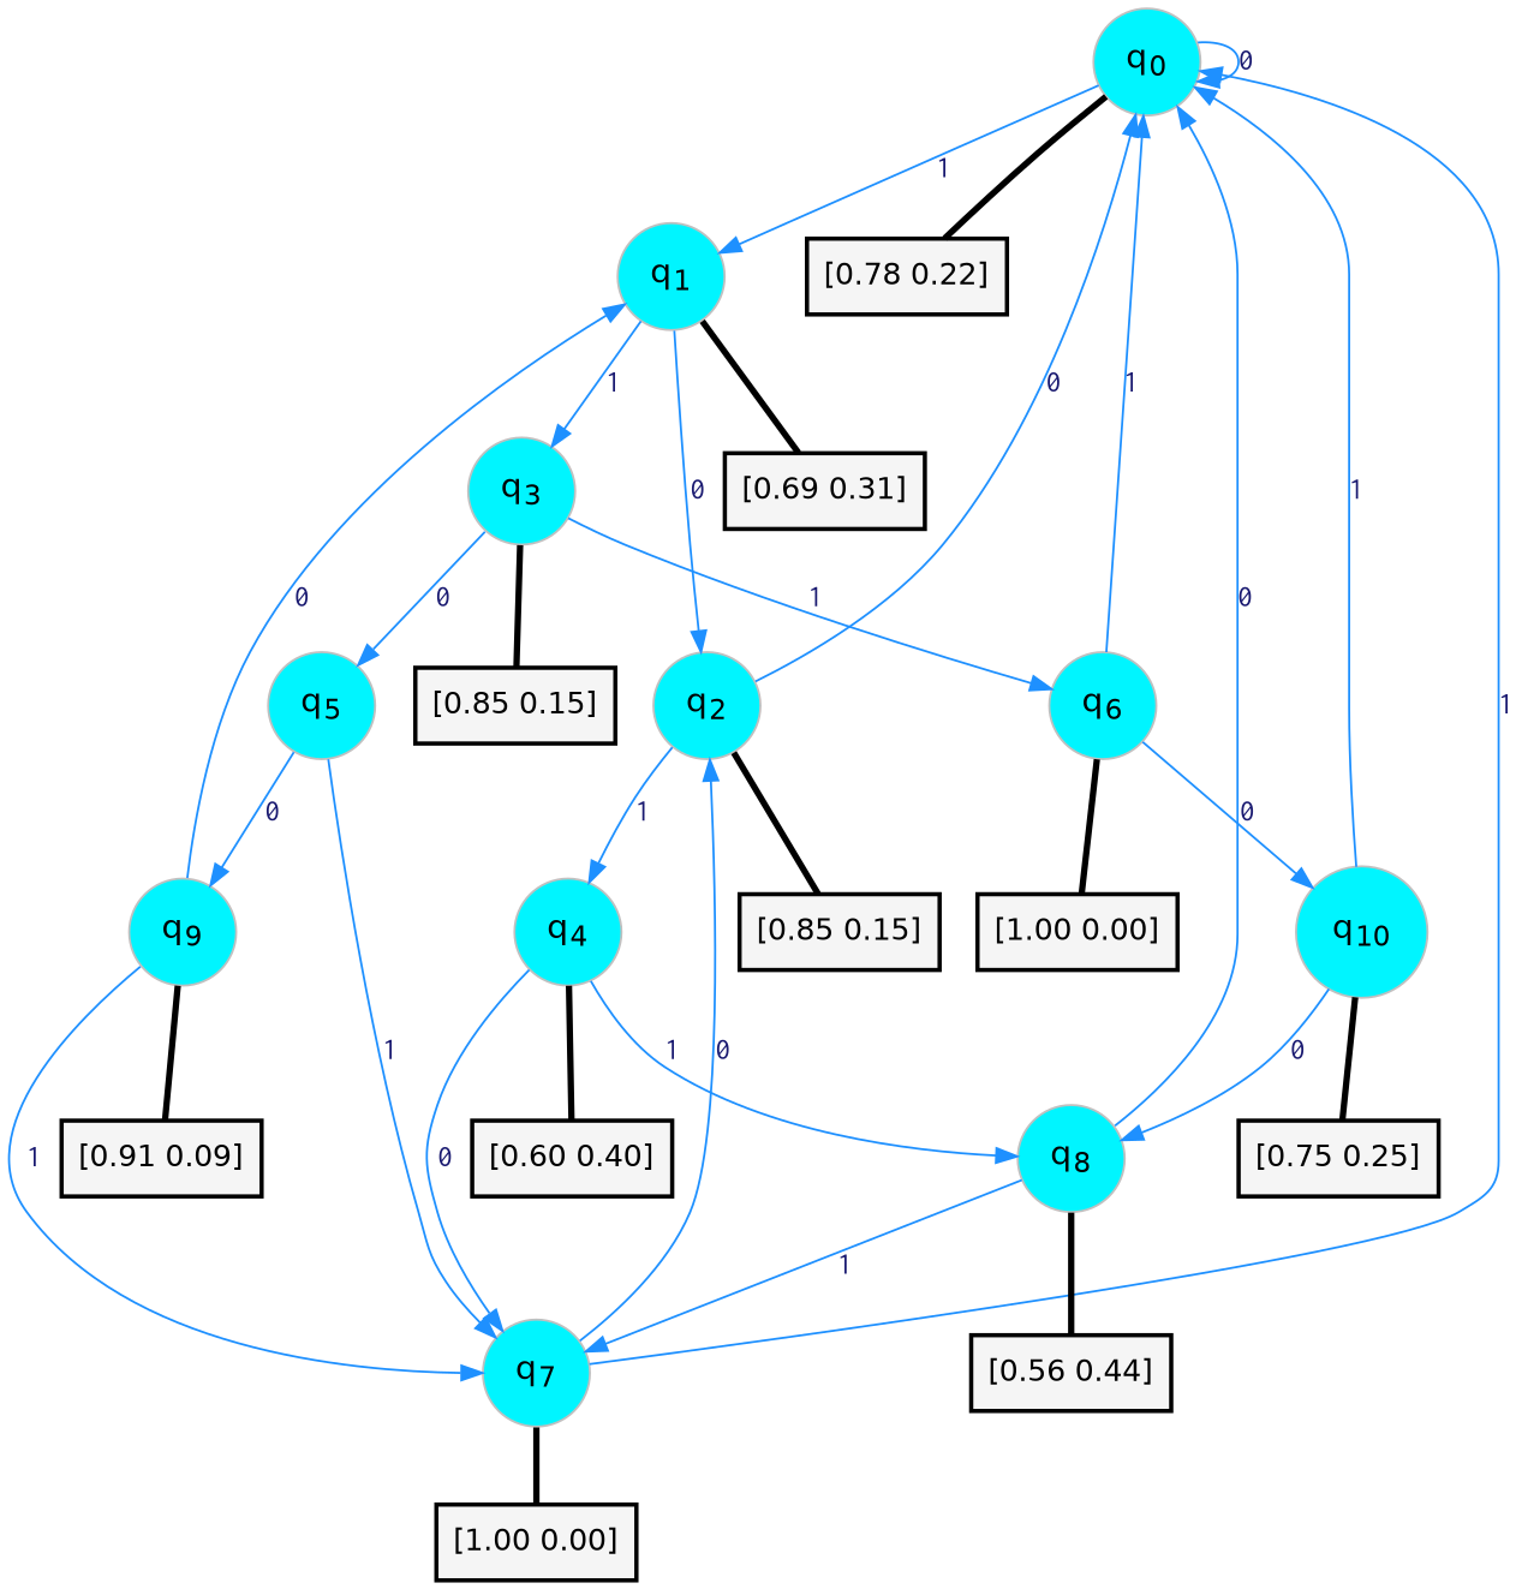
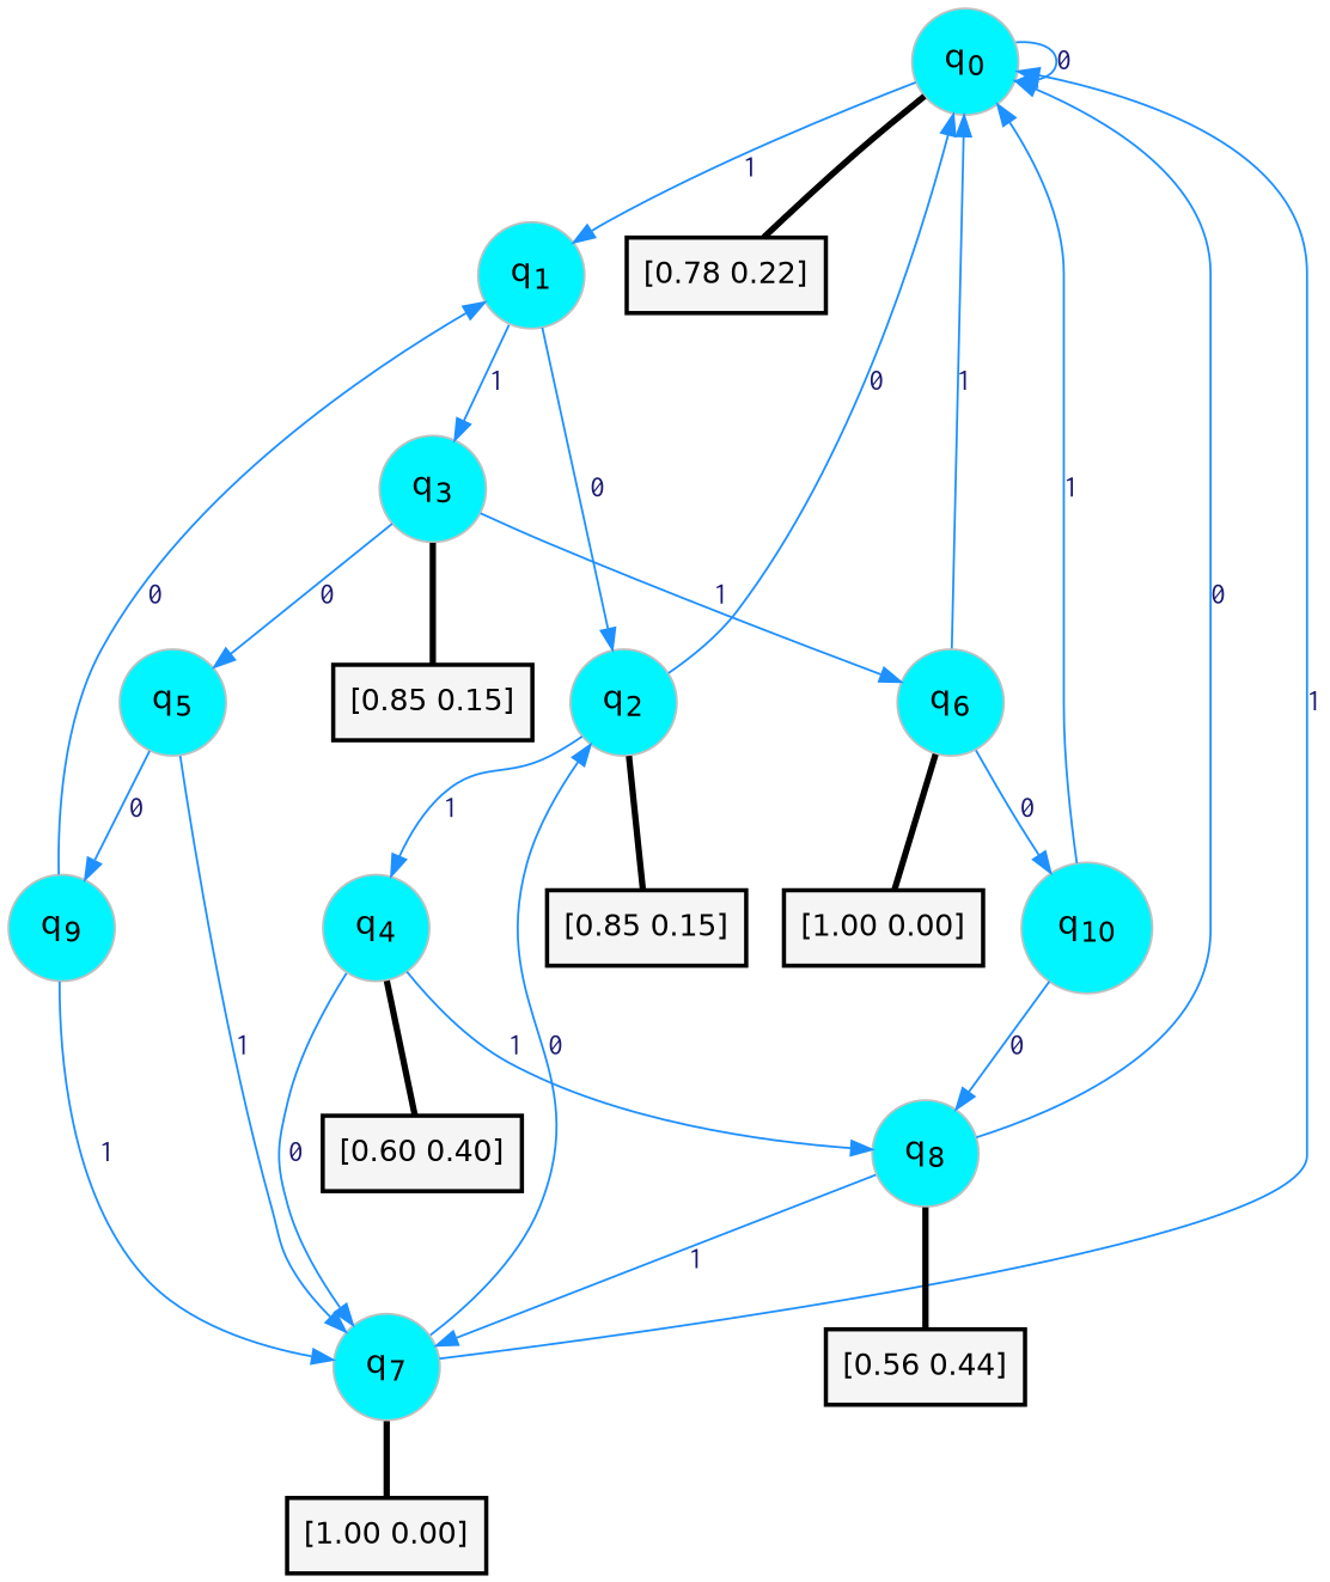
  digraph {
    rankdir=TD
    node [color=gray fillcolor=turquoise1 fontcolor=black fontname=Helvetica fontsize=16 fontweight=bold shape=circle style=filled]
    edge [arrowsize=1 color=dodgerblue1 fontcolor=midnightblue fontname=courier fontweight=bold penwidth=1 style=solid weight=20]
    n1 [label=<q<SUB>0</SUB>>]
    n2 [label=<q<SUB>1</SUB>>]
    n3 [color=black fillcolor=whitesmoke fontsize=14 label="[0.78 0.22]" penwidth=2 shape=box]
    n4 [label=<q<SUB>2</SUB>>]
    n5 [label=<q<SUB>3</SUB>>]
-   n6 [color=black fillcolor=whitesmoke fontsize=14 label="[0.69 0.31]" penwidth=2 shape=box]
    n7 [label=<q<SUB>4</SUB>>]
    n8 [color=black fillcolor=whitesmoke fontsize=14 label="[0.85 0.15]" penwidth=2 shape=box]
    n9 [label=<q<SUB>5</SUB>>]
    n10 [label=<q<SUB>6</SUB>>]
    n11 [color=black fillcolor=whitesmoke fontsize=14 label="[0.85 0.15]" penwidth=2 shape=box]
    n12 [label=<q<SUB>7</SUB>>]
    n13 [label=<q<SUB>8</SUB>>]
    n14 [color=black fillcolor=whitesmoke fontsize=14 label="[0.60 0.40]" penwidth=2 shape=box]
    n15 [label=<q<SUB>9</SUB>>]
    n16 [label=<q<SUB>10</SUB>>]
    n17 [color=black fillcolor=whitesmoke fontsize=14 label="[1.00 0.00]" penwidth=2 shape=box]
    n18 [color=black fillcolor=whitesmoke fontsize=14 label="[1.00 0.00]" penwidth=2 shape=box]
    n19 [color=black fillcolor=whitesmoke fontsize=14 label="[0.56 0.44]" penwidth=2 shape=box]
-   n20 [color=black fillcolor=whitesmoke fontsize=14 label="[0.91 0.09]" penwidth=2 shape=box]
-   n21 [color=black fillcolor=whitesmoke fontsize=14 label="[0.75 0.25]" penwidth=2 shape=box]
    n1 -> n1 [label=0]
    n1 -> n2 [label=1]
    n1 -> n3 [arrowhead=none color=black penwidth=3]
    n2 -> n4 [label=0]
    n2 -> n5 [label=1]
-   n2 -> n6 [arrowhead=none color=black penwidth=3]
    n4 -> n1 [label=0]
    n4 -> n7 [label=1]
    n4 -> n8 [arrowhead=none color=black penwidth=3]
    n5 -> n9 [label=0]
    n5 -> n10 [label=1]
    n5 -> n11 [arrowhead=none color=black penwidth=3]
    n7 -> n12 [label=0]
    n7 -> n13 [label=1]
    n7 -> n14 [arrowhead=none color=black penwidth=3]
    n9 -> n12 [label=1]
    n9 -> n15 [label=0]
    n10 -> n1 [label=1]
    n10 -> n16 [label=0]
    n10 -> n17 [arrowhead=none color=black penwidth=3]
    n12 -> n1 [label=1]
    n12 -> n4 [label=0]
    n12 -> n18 [arrowhead=none color=black penwidth=3]
    n13 -> n1 [label=0]
    n13 -> n12 [label=1]
    n13 -> n19 [arrowhead=none color=black penwidth=3]
    n15 -> n2 [label=0]
    n15 -> n12 [label=1]
-   n15 -> n20 [arrowhead=none color=black penwidth=3]
    n16 -> n1 [label=1]
    n16 -> n13 [label=0]
-   n16 -> n21 [arrowhead=none color=black penwidth=3]
  }
